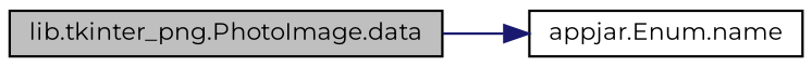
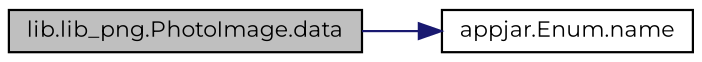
  digraph {
    rankdir=LR
    fontname=Montserrat
    node [color=black fontname=Montserrat fontsize=10 shape=record style=filled]
-   n1 [fillcolor=grey75 fontcolor=black height=0.2 label="lib.tkinter_png.PhotoImage.data" width=0.4]
+   n1 [fillcolor=grey75 fontcolor=black height=0.2 label="lib.lib_png.PhotoImage.data" width=0.4]
    n2 [fillcolor=white height=0.2 label="appjar.Enum.name" width=0.4]
    n1 -> n2 [color=midnightblue fontname=Montserrat fontsize=10 labelfontname=Helvetica labelfontsize=10 style=solid]
  }
